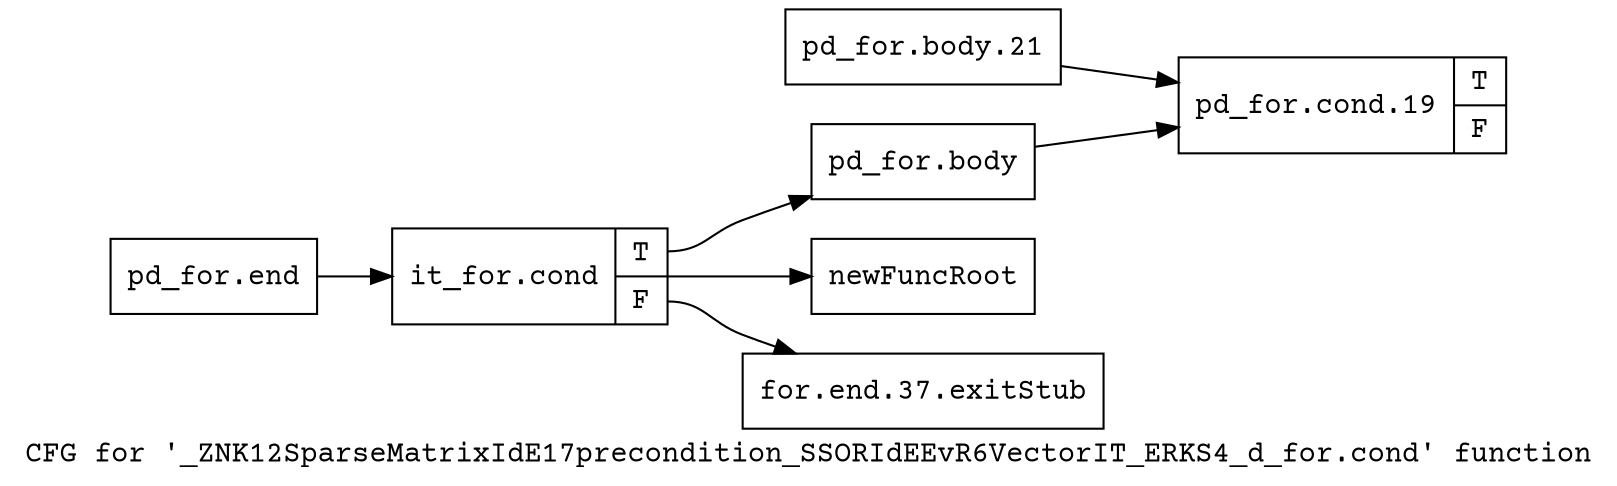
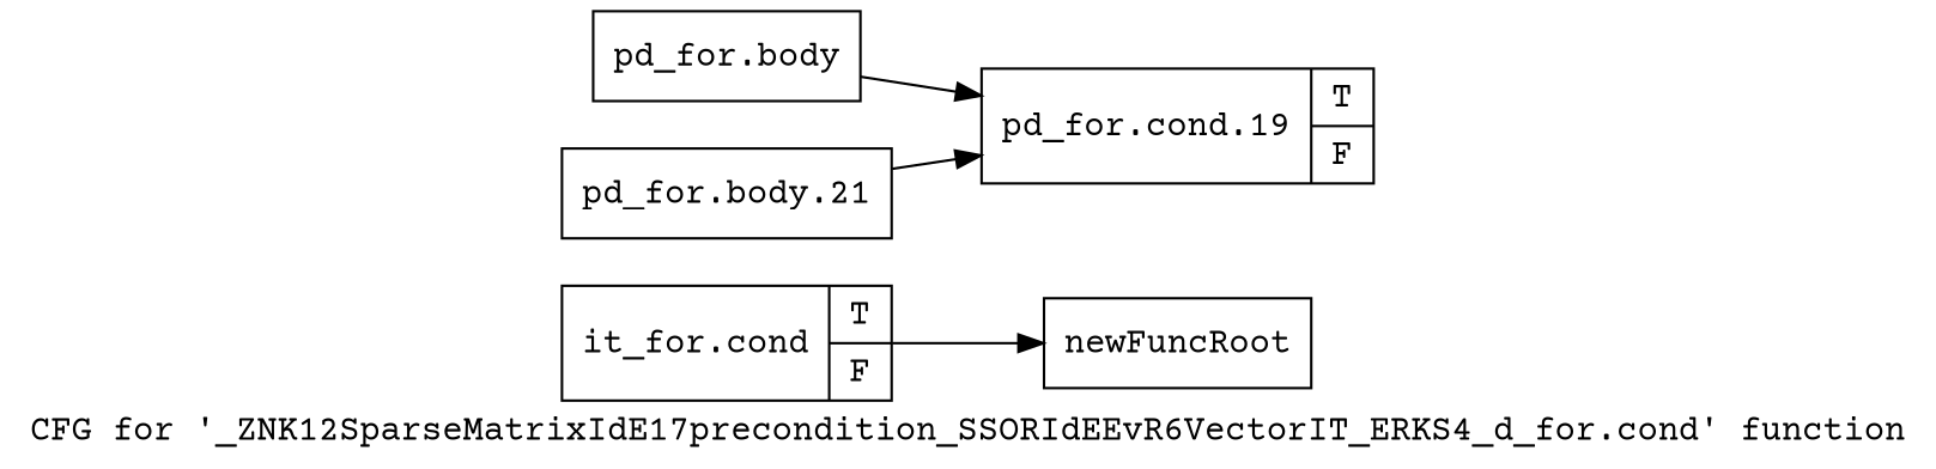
  digraph {
    fontname="Courier Prime"
    label="CFG for '_ZNK12SparseMatrixIdE17precondition_SSORIdEEvR6VectorIT_ERKS4_d_for.cond' function"
    rankdir=LR
    node [fontname="Courier Prime" shape=record]
    edge [fontname="Courier Prime"]
    n1 [label="{newFuncRoot}"]
    n2 [label="{it_for.cond|{<s0>T|<s1>F}}"]
-   n3 [label="{for.end.37.exitStub}"]
    n4 [label="{pd_for.body}"]
    n5 [label="{pd_for.cond.19|{<s0>T|<s1>F}}"]
    n6 [label="{pd_for.body.21}"]
-   n7 [label="{pd_for.end}"]
    n2 -> n1
-   n2 -> n3 [tailport=s1]
-   n2 -> n4 [tailport=s0]
    n4 -> n5
    n6 -> n5
-   n7 -> n2
  }
